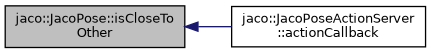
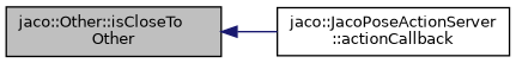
  digraph {
    rankdir=LR
    node [color=black fontname=Helvetica fontsize=10 shape=record style=filled]
-   n1 [fillcolor=grey75 fontcolor=black height=0.2 label="jaco::JacoPose::isCloseTo\lOther" width=0.4]
+   n1 [fillcolor=grey75 fontcolor=black height=0.2 label="jaco::Other::isCloseTo\lOther" width=0.4]
    n2 [fillcolor=white height=0.2 label="jaco::JacoPoseActionServer\l::actionCallback" width=0.4]
    n1 -> n2 [color=midnightblue dir=back fontname=Helvetica fontsize=10 labelfontname=Helvetica labelfontsize=10 style=solid]
  }
